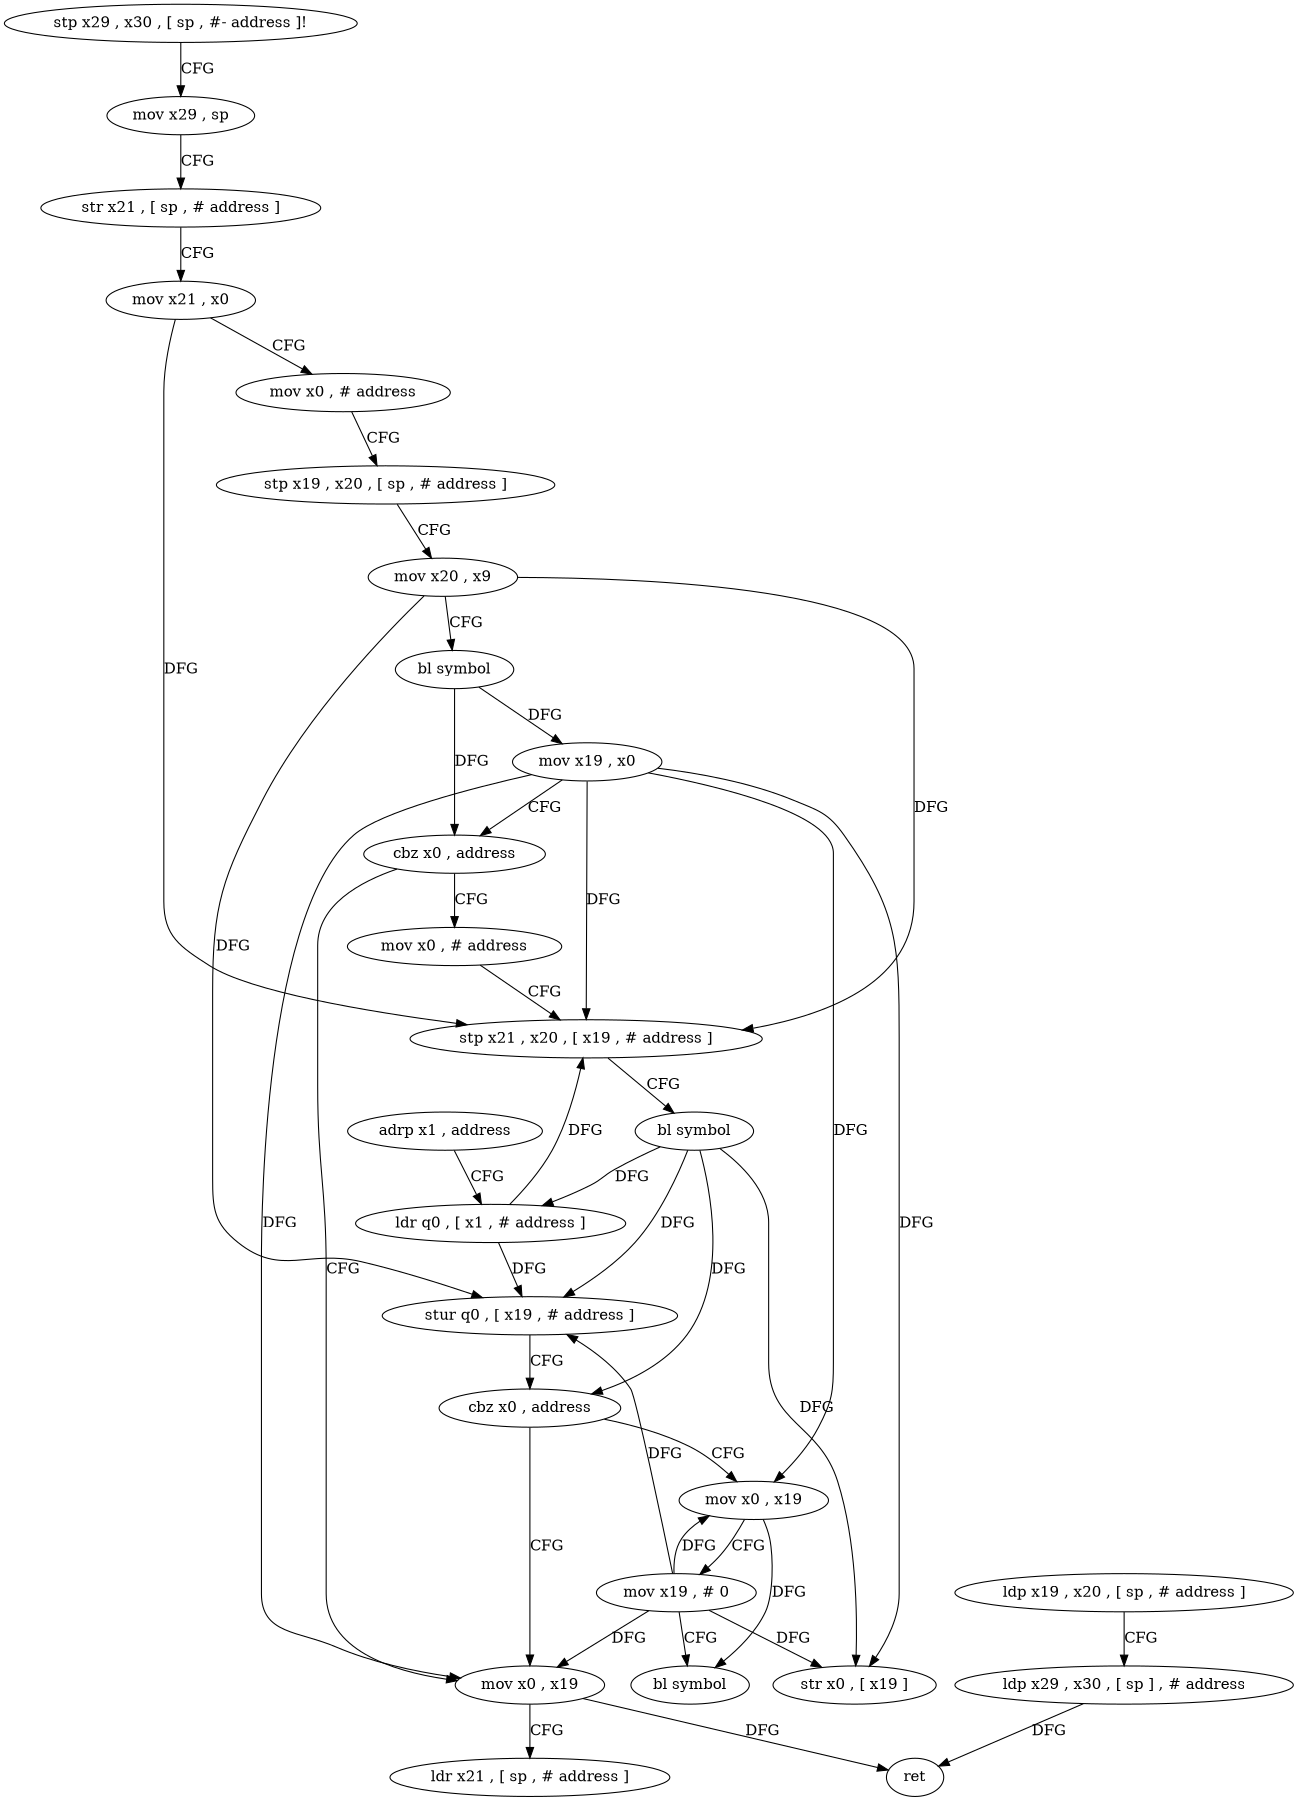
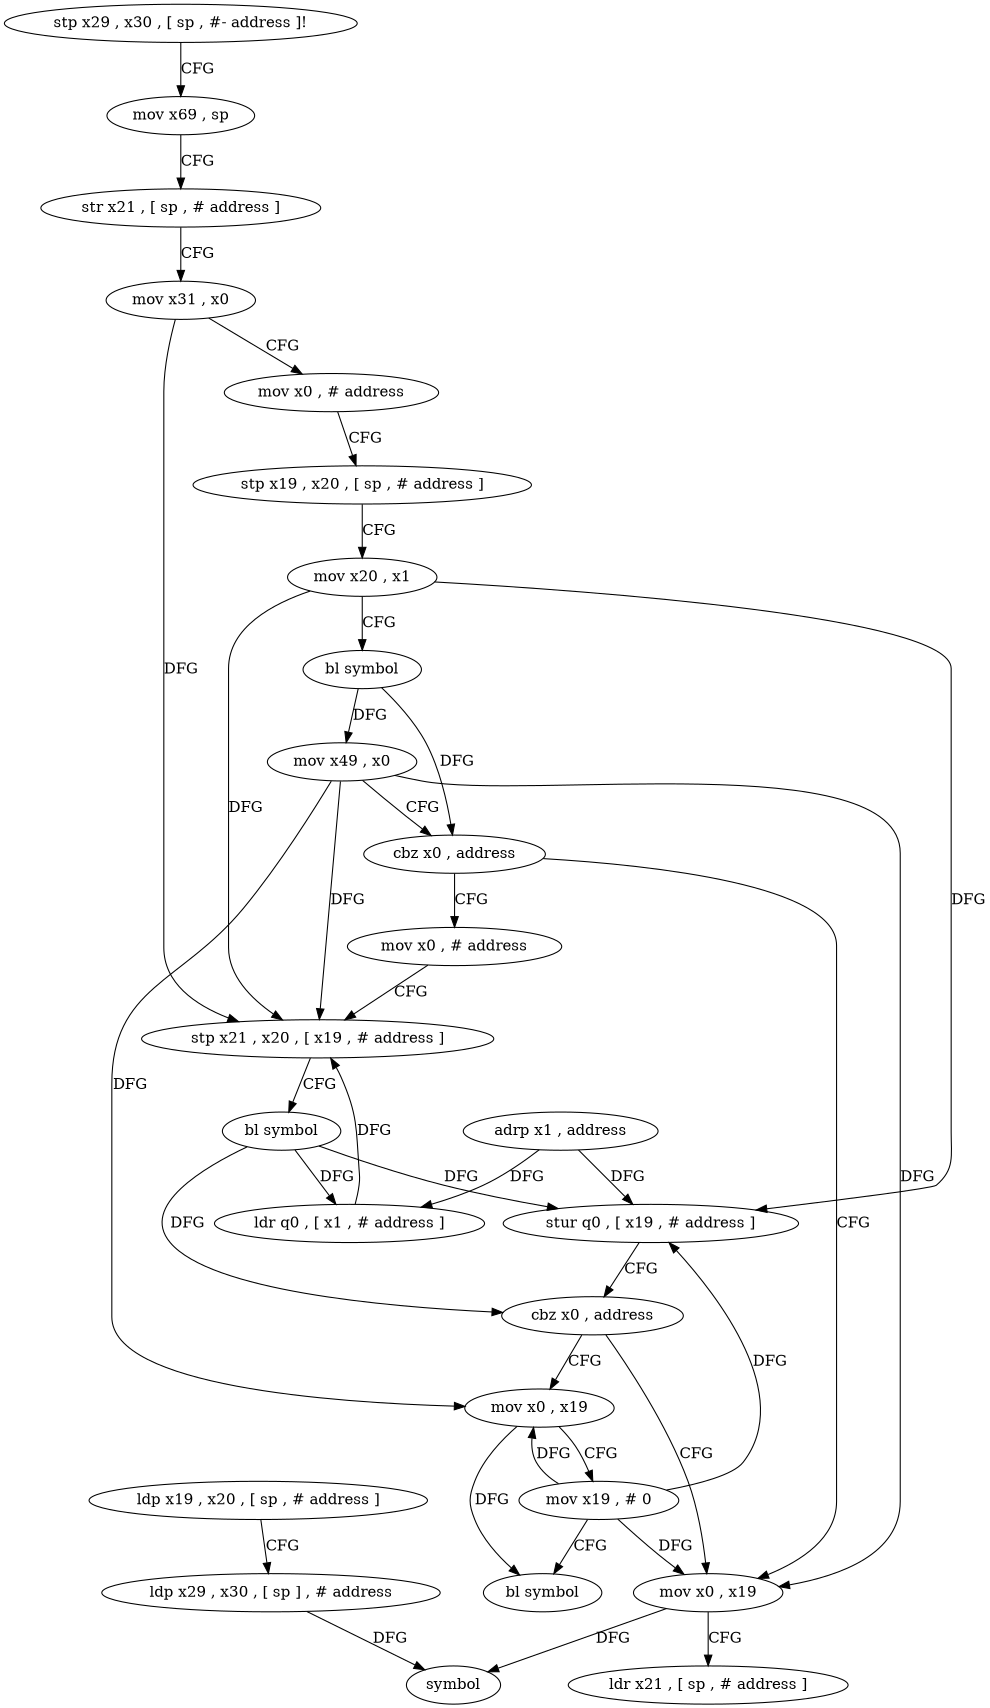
  digraph {
    n1 [label="stp x29 , x30 , [ sp , #- address ]!"]
-   n2 [label="mov x29 , sp"]
+   n2 [label="mov x69 , sp"]
    n3 [label="str x21 , [ sp , # address ]"]
-   n4 [label="mov x21 , x0"]
+   n4 [label="mov x31 , x0"]
    n5 [label="mov x0 , # address"]
    n6 [label="stp x21 , x20 , [ x19 , # address ]"]
    n7 [label="stp x19 , x20 , [ sp , # address ]"]
    n8 [label="bl symbol"]
-   n9 [label="mov x20 , x9"]
+   n9 [label="mov x20 , x1"]
    n10 [label="bl symbol"]
    n11 [label="stur q0 , [ x19 , # address ]"]
-   n12 [label="mov x19 , x0"]
+   n12 [label="mov x49 , x0"]
    n13 [label="cbz x0 , address"]
    n14 [label="mov x0 , x19"]
-   n15 [label="str x0 , [ x19 ]"]
    n16 [label="mov x0 , x19"]
    n17 [label="mov x0 , # address"]
    n18 [label="ldr x21 , [ sp , # address ]"]
-   n19 [label=ret]
+   n19 [label=symbol]
    n20 [label="cbz x0 , address"]
    n21 [label="mov x19 , # 0"]
    n22 [label="bl symbol"]
    n23 [label="ldp x19 , x20 , [ sp , # address ]"]
    n24 [label="ldp x29 , x30 , [ sp ] , # address"]
    n25 [label="ldr q0 , [ x1 , # address ]"]
    n26 [label="adrp x1 , address"]
    n1 -> n2 [label=CFG]
    n2 -> n3 [label=CFG]
    n3 -> n4 [label=CFG]
    n4 -> n5 [label=CFG]
    n4 -> n6 [label=DFG]
    n5 -> n7 [label=CFG]
    n6 -> n8 [label=CFG]
    n7 -> n9 [label=CFG]
    n8 -> n11 [label=DFG]
-   n8 -> n15 [label=DFG]
    n8 -> n20 [label=DFG]
    n8 -> n25 [label=DFG]
    n9 -> n6 [label=DFG]
    n9 -> n10 [label=CFG]
    n9 -> n11 [label=DFG]
    n10 -> n12 [label=DFG]
    n10 -> n13 [label=DFG]
    n11 -> n20 [label=CFG]
    n12 -> n6 [label=DFG]
    n12 -> n13 [label=CFG]
    n12 -> n14 [label=DFG]
-   n12 -> n15 [label=DFG]
    n12 -> n16 [label=DFG]
    n13 -> n14 [label=CFG]
    n13 -> n17 [label=CFG]
    n14 -> n18 [label=CFG]
    n14 -> n19 [label=DFG]
    n16 -> n21 [label=CFG]
    n16 -> n22 [label=DFG]
    n17 -> n6 [label=CFG]
    n20 -> n14 [label=CFG]
    n20 -> n16 [label=CFG]
    n21 -> n11 [label=DFG]
    n21 -> n14 [label=DFG]
-   n21 -> n15 [label=DFG]
    n21 -> n16 [label=DFG]
    n21 -> n22 [label=CFG]
    n23 -> n24 [label=CFG]
    n24 -> n19 [label=DFG]
    n25 -> n6 [label=DFG]
-   n25 -> n11 [label=DFG]
-   n26 -> n25 [label=CFG]
+   n26 -> n11 [label=DFG]
+   n26 -> n25 [label=DFG]
  }
